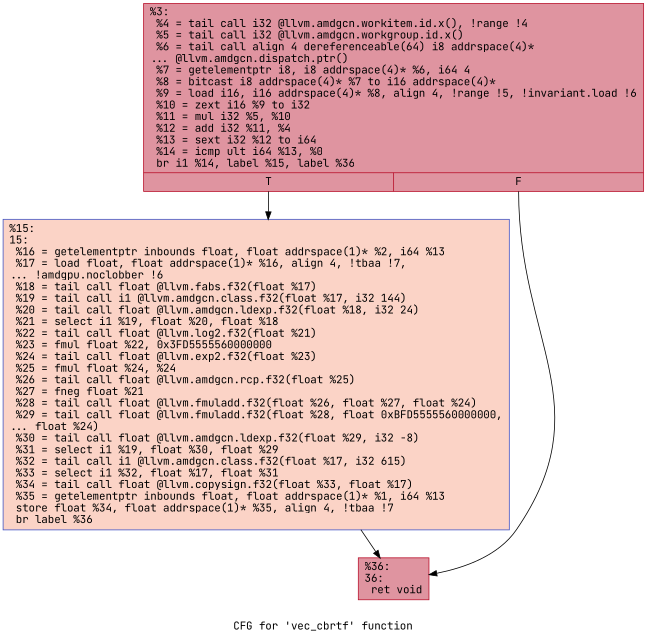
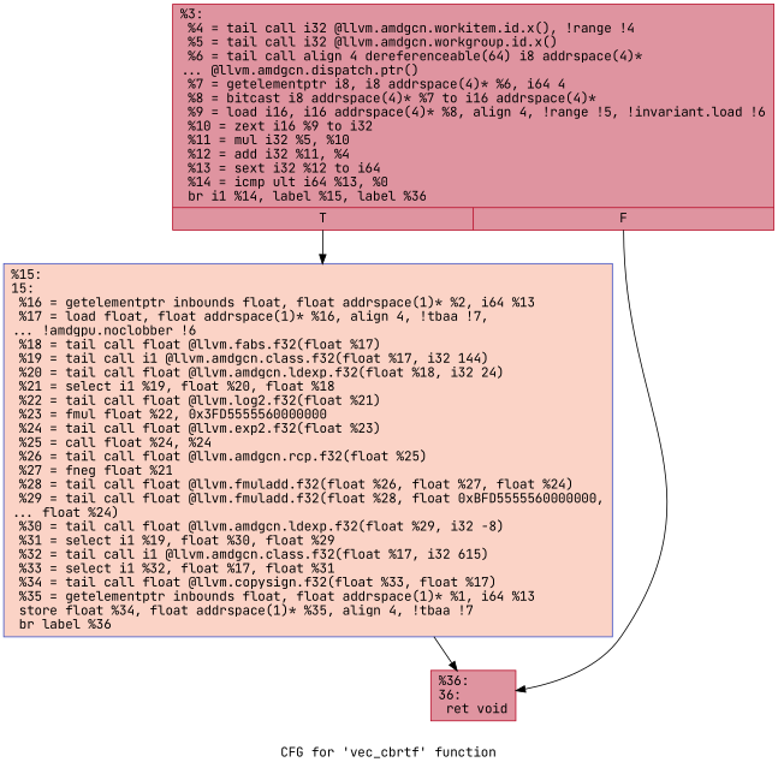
  digraph {
    label="CFG for 'vec_cbrtf' function"
    fontname="JetBrains Mono"
    node [color="#b70d28ff" fillcolor="#b70d2870" shape=record style=filled fontname="JetBrains Mono"]
    edge [fontname="JetBrains Mono"]
    n1 [label="{%3:\l  %4 = tail call i32 @llvm.amdgcn.workitem.id.x(), !range !4\l  %5 = tail call i32 @llvm.amdgcn.workgroup.id.x()\l  %6 = tail call align 4 dereferenceable(64) i8 addrspace(4)*\l... @llvm.amdgcn.dispatch.ptr()\l  %7 = getelementptr i8, i8 addrspace(4)* %6, i64 4\l  %8 = bitcast i8 addrspace(4)* %7 to i16 addrspace(4)*\l  %9 = load i16, i16 addrspace(4)* %8, align 4, !range !5, !invariant.load !6\l  %10 = zext i16 %9 to i32\l  %11 = mul i32 %5, %10\l  %12 = add i32 %11, %4\l  %13 = sext i32 %12 to i64\l  %14 = icmp ult i64 %13, %0\l  br i1 %14, label %15, label %36\l|{<s0>T|<s1>F}}"]
-   n2 [color="#3d50c3ff" fillcolor="#f59c7d70" label="{%15:\l15:                                               \l  %16 = getelementptr inbounds float, float addrspace(1)* %2, i64 %13\l  %17 = load float, float addrspace(1)* %16, align 4, !tbaa !7,\l... !amdgpu.noclobber !6\l  %18 = tail call float @llvm.fabs.f32(float %17)\l  %19 = tail call i1 @llvm.amdgcn.class.f32(float %17, i32 144)\l  %20 = tail call float @llvm.amdgcn.ldexp.f32(float %18, i32 24)\l  %21 = select i1 %19, float %20, float %18\l  %22 = tail call float @llvm.log2.f32(float %21)\l  %23 = fmul float %22, 0x3FD5555560000000\l  %24 = tail call float @llvm.exp2.f32(float %23)\l  %25 = fmul float %24, %24\l  %26 = tail call float @llvm.amdgcn.rcp.f32(float %25)\l  %27 = fneg float %21\l  %28 = tail call float @llvm.fmuladd.f32(float %26, float %27, float %24)\l  %29 = tail call float @llvm.fmuladd.f32(float %28, float 0xBFD5555560000000,\l... float %24)\l  %30 = tail call float @llvm.amdgcn.ldexp.f32(float %29, i32 -8)\l  %31 = select i1 %19, float %30, float %29\l  %32 = tail call i1 @llvm.amdgcn.class.f32(float %17, i32 615)\l  %33 = select i1 %32, float %17, float %31\l  %34 = tail call float @llvm.copysign.f32(float %33, float %17)\l  %35 = getelementptr inbounds float, float addrspace(1)* %1, i64 %13\l  store float %34, float addrspace(1)* %35, align 4, !tbaa !7\l  br label %36\l}"]
+   n2 [color="#3d50c3ff" fillcolor="#f59c7d70" label="{%15:\l15:                                               \l  %16 = getelementptr inbounds float, float addrspace(1)* %2, i64 %13\l  %17 = load float, float addrspace(1)* %16, align 4, !tbaa !7,\l... !amdgpu.noclobber !6\l  %18 = tail call float @llvm.fabs.f32(float %17)\l  %19 = tail call i1 @llvm.amdgcn.class.f32(float %17, i32 144)\l  %20 = tail call float @llvm.amdgcn.ldexp.f32(float %18, i32 24)\l  %21 = select i1 %19, float %20, float %18\l  %22 = tail call float @llvm.log2.f32(float %21)\l  %23 = fmul float %22, 0x3FD5555560000000\l  %24 = tail call float @llvm.exp2.f32(float %23)\l  %25 = call float %24, %24\l  %26 = tail call float @llvm.amdgcn.rcp.f32(float %25)\l  %27 = fneg float %21\l  %28 = tail call float @llvm.fmuladd.f32(float %26, float %27, float %24)\l  %29 = tail call float @llvm.fmuladd.f32(float %28, float 0xBFD5555560000000,\l... float %24)\l  %30 = tail call float @llvm.amdgcn.ldexp.f32(float %29, i32 -8)\l  %31 = select i1 %19, float %30, float %29\l  %32 = tail call i1 @llvm.amdgcn.class.f32(float %17, i32 615)\l  %33 = select i1 %32, float %17, float %31\l  %34 = tail call float @llvm.copysign.f32(float %33, float %17)\l  %35 = getelementptr inbounds float, float addrspace(1)* %1, i64 %13\l  store float %34, float addrspace(1)* %35, align 4, !tbaa !7\l  br label %36\l}"]
    n3 [label="{%36:\l36:                                               \l  ret void\l}"]
    n1 -> n2 [tailport=s0]
    n1 -> n3 [tailport=s1]
    n2 -> n3
  }
